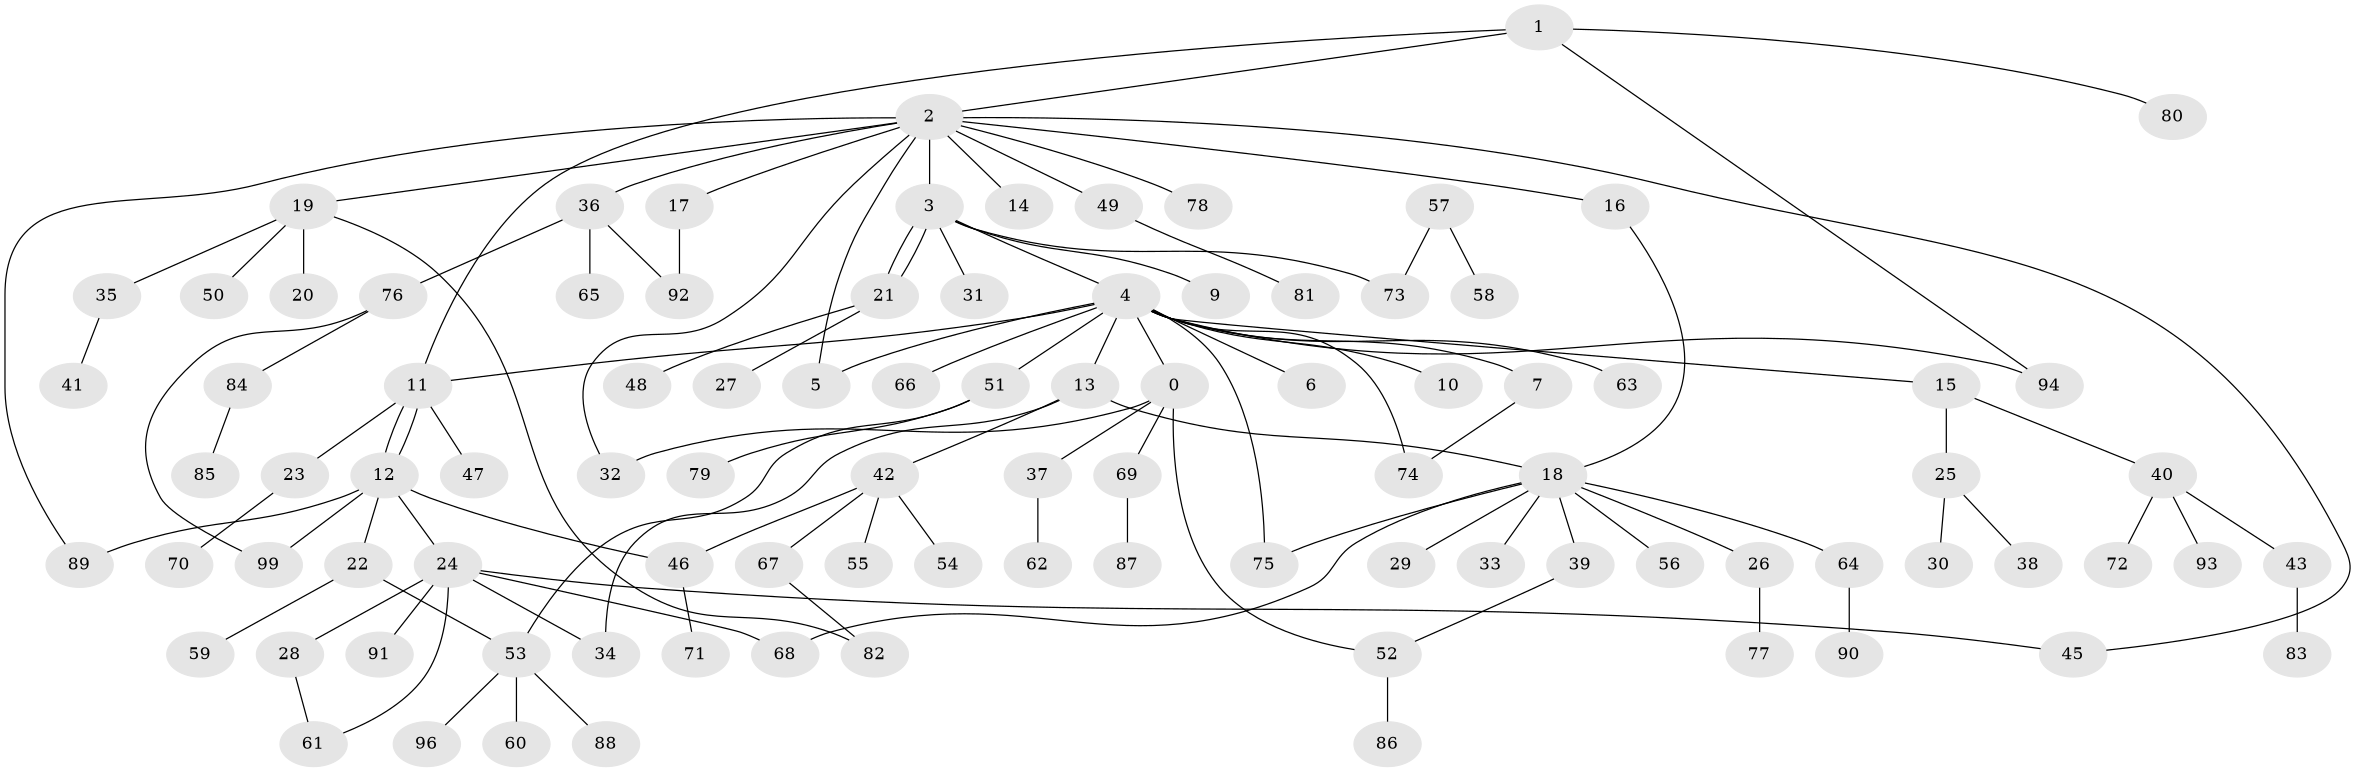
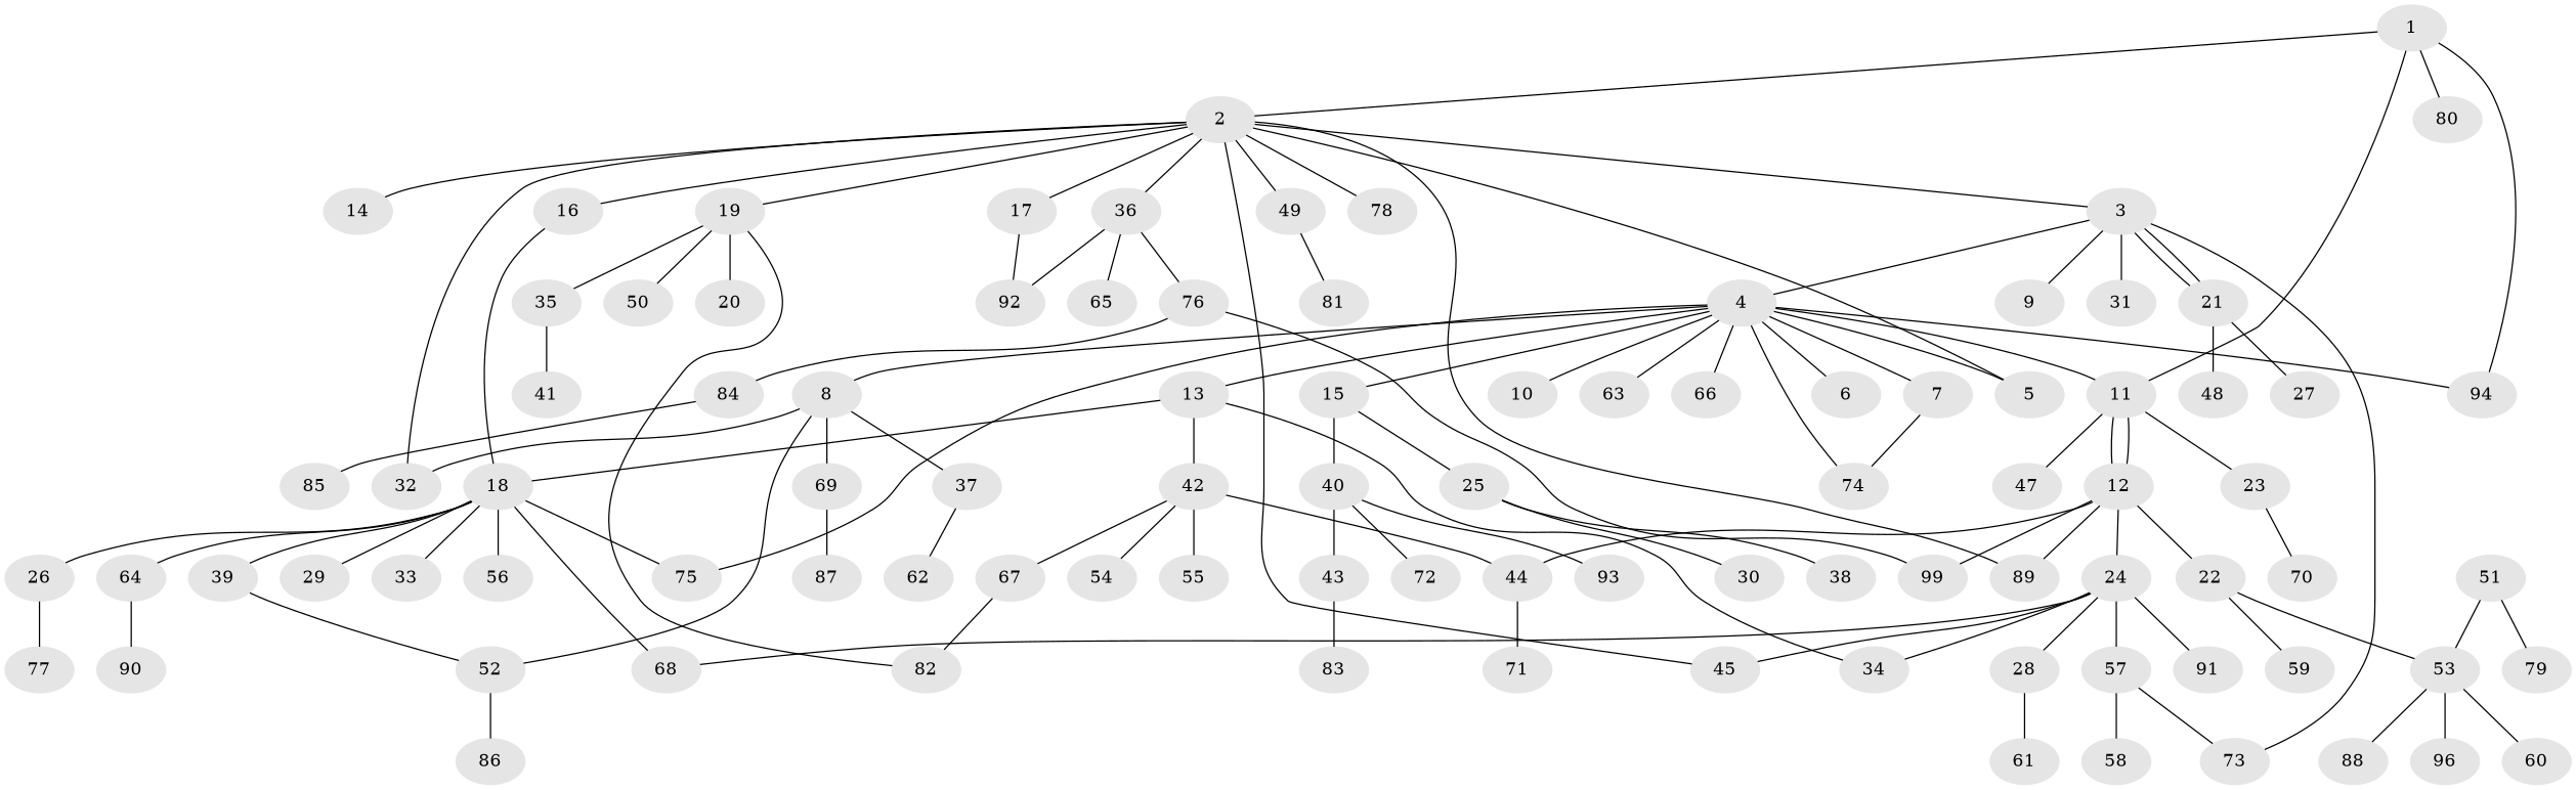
  graph {
    node [color=gray90 style=filled]
    1
    2
    11
    80
    94
    3
    5
    14
    16
    17
    19
    32
    36
    45
    49
    78
    89
    12
    23
    47
    4
    9
    21
    31
    73
    18
    92
    20
    35
    50
    82
    65
    76
    81
    6
    7
-   8 [label=0]
+   8
    10
    13
    15
    51
    63
    66
    74
    75
    27
    48
    37
    52
    69
    34
    42
    25
    40
    53
    79
    62
    86
    87
    22
    24
-   44 [label=46]
+   44
    n63 [label=99]
    70
    59
    68
    28
    57
    91
    71
    26
    29
    33
    39
    56
    64
    54
    55
    67
    30
    38
    43
    72
    93
    77
    90
    41
    60
    88
    96
    61
    58
    84
    83
    85
    1 -- 2
    1 -- 11
    1 -- 80
    1 -- 94
    2 -- 3
    2 -- 5
    2 -- 14
    2 -- 16
    2 -- 17
    2 -- 19
    2 -- 32
    2 -- 36
    2 -- 45
    2 -- 49
    2 -- 78
    2 -- 89
    11 -- 12
    11 -- 12
    11 -- 23
    11 -- 47
    3 -- 4
    3 -- 9
    3 -- 21
    3 -- 21
    3 -- 31
    3 -- 73
    16 -- 18
    17 -- 92
    19 -- 20
    19 -- 35
    19 -- 50
    19 -- 82
    36 -- 92
    36 -- 65
    36 -- 76
    49 -- 81
    12 -- 89
    12 -- 22
    12 -- 24
    12 -- 44
    12 -- n63
    23 -- 70
    4 -- 11
    4 -- 94
    4 -- 5
    4 -- 6
    4 -- 7
    4 -- 8
    4 -- 10
    4 -- 13
    4 -- 15
-   4 -- 51
    4 -- 63
    4 -- 66
    4 -- 74
    4 -- 75
    21 -- 27
    21 -- 48
    18 -- 75
    18 -- 68
    18 -- 26
    18 -- 29
    18 -- 33
    18 -- 39
    18 -- 56
    18 -- 64
    35 -- 41
    76 -- n63
    76 -- 84
    7 -- 74
    8 -- 32
    8 -- 37
    8 -- 52
    8 -- 69
    13 -- 18
    13 -- 34
    13 -- 42
    15 -- 25
    15 -- 40
    51 -- 53
    51 -- 79
    37 -- 62
    52 -- 86
    69 -- 87
    42 -- 44
    42 -- 54
    42 -- 55
    42 -- 67
    25 -- 30
    25 -- 38
    40 -- 43
    40 -- 72
    40 -- 93
    53 -- 60
    53 -- 88
    53 -- 96
    22 -- 53
    22 -- 59
    24 -- 45
    24 -- 34
    24 -- 68
    24 -- 28
-   24 -- 61
+   24 -- 57
    24 -- 91
    44 -- 71
    28 -- 61
    57 -- 73
    57 -- 58
    26 -- 77
    39 -- 52
    64 -- 90
    67 -- 82
    43 -- 83
    84 -- 85
  }
